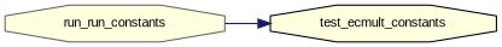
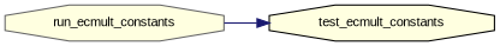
  digraph {
    rankdir=LR
    fontname="Liberation Sans"
    node [fillcolor=lightyellow fontname="Liberation Sans" fontsize=10 shape=octagon style=filled]
-   n1 [color=gray40 fontcolor=black height=0.2 label=run_run_constants width=0.4]
+   n1 [color=gray40 fontcolor=black height=0.2 label=run_ecmult_constants width=0.4]
    n2 [color=black height=0.2 label=test_ecmult_constants width=0.4]
    n1 -> n2 [color=midnightblue fontname="Liberation Sans" fontsize=10 labelfontname=Helvetica labelfontsize=10 style=solid]
  }
